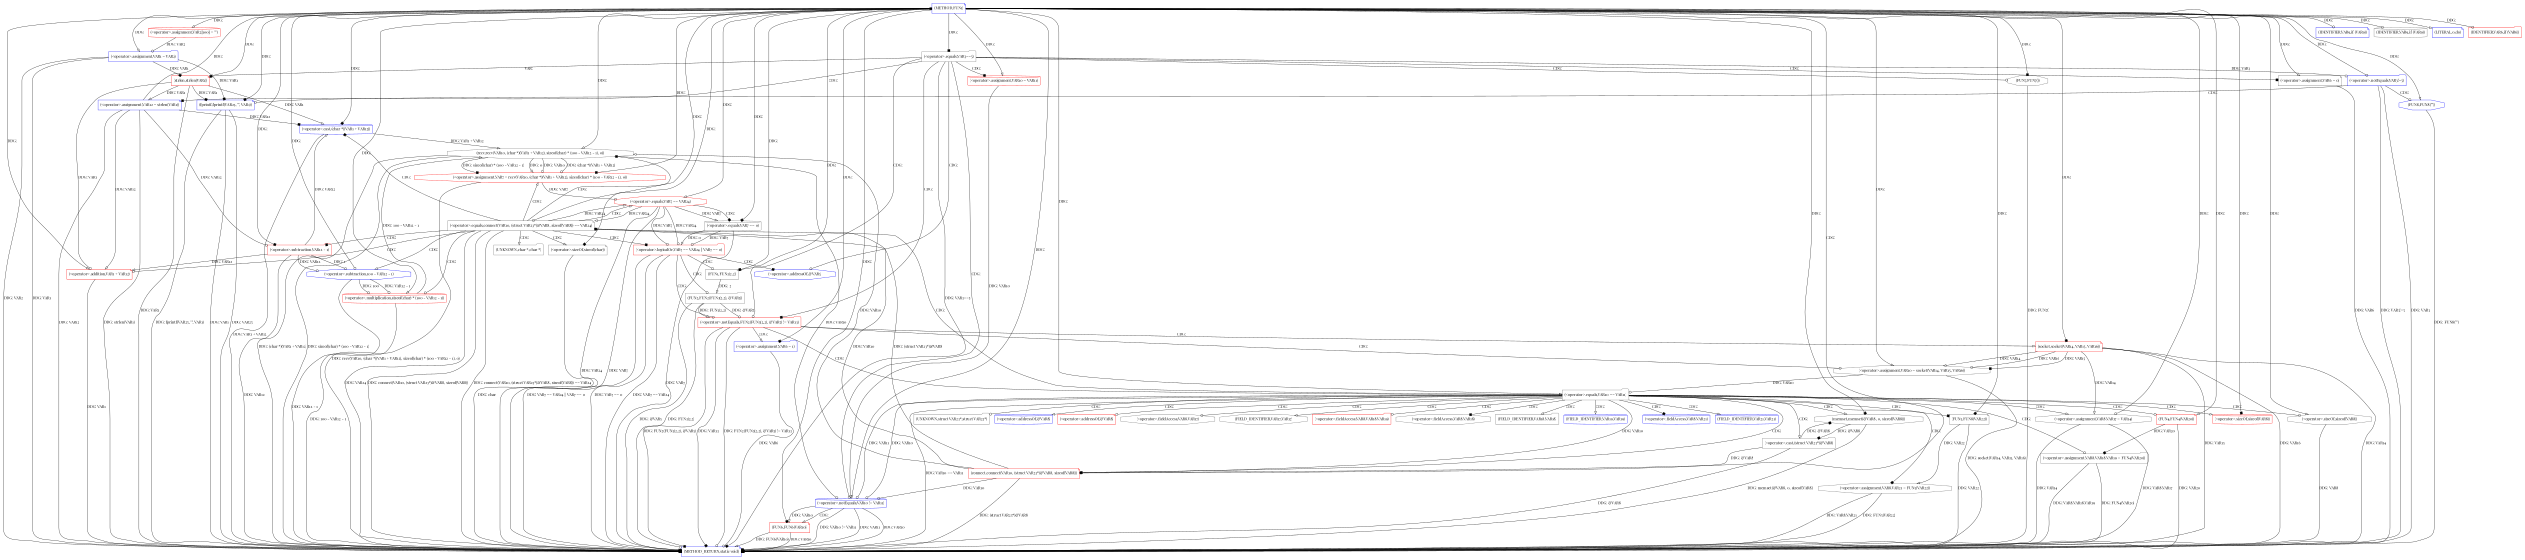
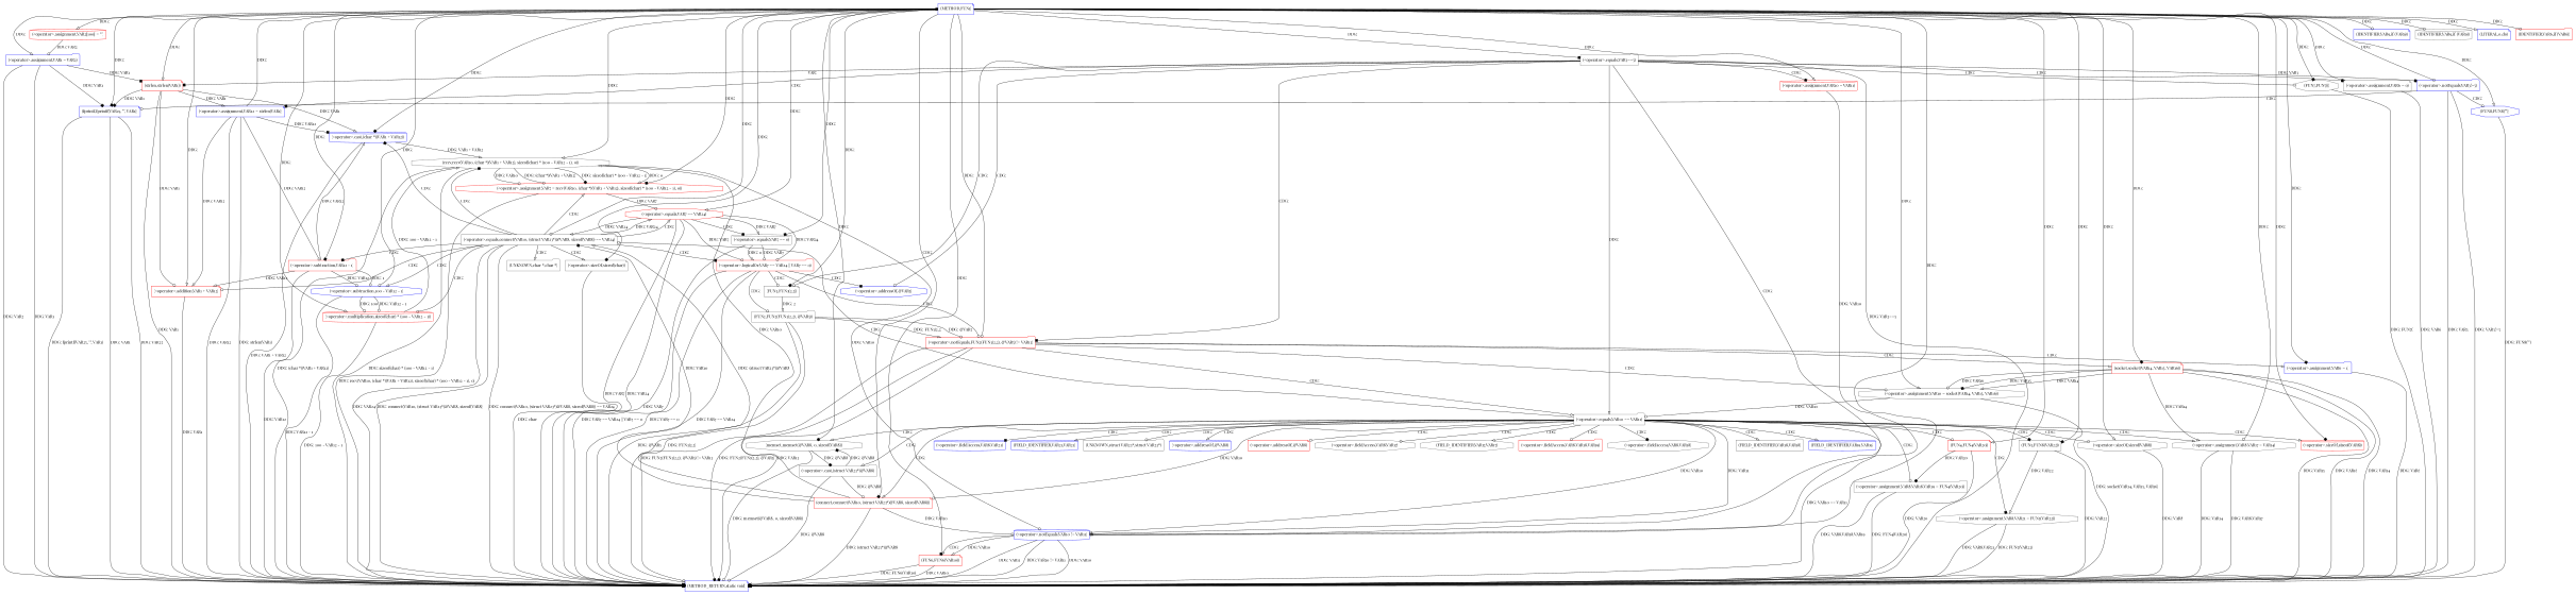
  digraph {
    fontname="Playfair Display"
    node [color=gray40 fontname="Playfair Display" shape=note]
    edge [arrowhead=onormal fontname="Playfair Display"]
    n1 [color=blue label="(METHOD,FUN1)"]
    n2 [color=red label="(<operator>.assignment,VAR2[100] = \"\")" shape=cylinder]
    n3 [color=blue label="(<operator>.assignment,VAR1 = VAR2)" shape=folder]
    n4 [label="(<operator>.equals,VAR3==5)" shape=folder]
    n5 [label="(<operator>.assignment,VAR6 = 0)"]
    n6 [color=red label="(<operator>.assignment,VAR10 = VAR11)" shape=cylinder]
    n7 [color=red label="(strlen,strlen(VAR1))"]
    n8 [color=red label="(<operator>.notEquals,FUN2(FUN3(2,2), &VAR5) != VAR13)" shape=folder]
-   n9 [label="(FUN1,FUN3(2,2))"]
+   n9 [label="(FUN3,FUN3(2,2))"]
    n10 [color=blue label="(<operator>.assignment,VAR6 = 1)" shape=folder]
    n11 [label="(<operator>.assignment,VAR10 = socket(VAR14, VAR15, VAR16))" shape=octagon]
    n12 [color=red label="(socket,socket(VAR14, VAR15, VAR16))"]
    n13 [label="(<operator>.equals,VAR10 == VAR11)" shape=folder]
    n14 [label="(memset,memset(&VAR8, 0, sizeof(VAR8)))" shape=octagon]
    n15 [color=red label="(<operator>.sizeOf,sizeof(VAR8))" shape=cylinder]
    n16 [label="(<operator>.assignment,VAR8.VAR17 = VAR14)" shape=octagon]
    n17 [color=red label="(FUN4,FUN4(VAR20))"]
    n18 [label="(FUN5,FUN8(VAR22))"]
    n19 [label="(<operator>.equals,connect(VAR10, (struct VAR23*)&VAR8, sizeof(VAR8)) == VAR24)"]
    n20 [color=red label="(connect,connect(VAR10, (struct VAR23*)&VAR8, sizeof(VAR8)))"]
    n21 [label="(<operator>.sizeOf,sizeof(VAR8))" shape=octagon]
    n22 [color=red label="(<operator>.assignment,VAR7 = recv(VAR10, (char *)(VAR1 + VAR12), sizeof(char) * (100 - VAR12 - 1), 0))" shape=octagon]
    n23 [label="(recv,recv(VAR10, (char *)(VAR1 + VAR12), sizeof(char) * (100 - VAR12 - 1), 0))" shape=octagon]
    n24 [color=blue label="(<operator>.cast,(char *)(VAR1 + VAR12))" shape=cylinder]
    n25 [color=red label="(<operator>.addition,VAR1 + VAR12)"]
    n26 [color=red label="(<operator>.multiplication,sizeof(char) * (100 - VAR12 - 1))" shape=cylinder]
    n27 [label="(<operator>.sizeOf,sizeof(char))"]
    n28 [color=blue label="(<operator>.subtraction,100 - VAR12 - 1)" shape=octagon]
    n29 [color=red label="(<operator>.subtraction,VAR12 - 1)" shape=folder]
    n30 [color=red label="(<operator>.equals,VAR7 == VAR24)" shape=octagon]
    n31 [label="(<operator>.equals,VAR7 == 0)" shape=cylinder]
    n32 [color=blue label="(IDENTIFIER,VAR9,if (VAR9))"]
    n33 [label="(IDENTIFIER,VAR9,if (VAR9))" shape=cylinder]
    n34 [color=blue label="(LITERAL,0,do)"]
    n35 [color=blue label="(<operator>.notEquals,VAR10 != VAR11)" shape=cylinder]
    n36 [color=red label="(FUN6,FUN6(VAR10))"]
    n37 [color=red label="(IDENTIFIER,VAR6,if (VAR6))" shape=folder]
    n38 [label="(FUN7,FUN7())" shape=octagon]
    n39 [color=blue label="(<operator>.notEquals,VAR3!=5)" shape=folder]
    n40 [color=blue label="(FUN8,FUN8(\"\"))" shape=octagon]
    n41 [color=blue label="(fprintf,fprintf(VAR25, \"\", VAR1))"]
    n42 [color=blue label="(METHOD_RETURN,static void)"]
    n43 [color=blue label="(<operator>.assignment,VAR12 = strlen(VAR1))"]
    n44 [color=blue label="(<operator>.addressOf,&VAR5)" shape=octagon]
    n45 [label="(FUN2,FUN2(FUN3(2,2), &VAR5))" shape=folder]
    n46 [label="(<operator>.assignment,VAR8.VAR18.VAR19 = FUN4(VAR20))" shape=folder]
    n47 [label="(<operator>.assignment,VAR8.VAR21 = FUN5(VAR22))" shape=octagon]
    n48 [label="(<operator>.cast,(struct VAR23*)&VAR8)" shape=folder]
    n49 [color=red label="(<operator>.addressOf,&VAR8)"]
    n50 [label="(<operator>.fieldAccess,VAR8.VAR17)" shape=octagon]
    n51 [label="(FIELD_IDENTIFIER,VAR17,VAR17)" shape=octagon]
    n52 [color=red label="(<operator>.fieldAccess,VAR8.VAR18.VAR19)" shape=folder]
    n53 [label="(<operator>.fieldAccess,VAR8.VAR18)" shape=octagon]
    n54 [label="(FIELD_IDENTIFIER,VAR18,VAR18)" shape=folder]
    n55 [color=blue label="(FIELD_IDENTIFIER,VAR19,VAR19)" shape=cylinder]
    n56 [color=blue label="(<operator>.fieldAccess,VAR8.VAR21)" shape=cylinder]
    n57 [color=blue label="(FIELD_IDENTIFIER,VAR21,VAR21)" shape=cylinder]
    n58 [label="(UNKNOWN,struct VAR23*,struct VAR23*)" shape=folder]
    n59 [color=blue label="(<operator>.addressOf,&VAR8)" shape=cylinder]
    n60 [color=red label="(<operator>.logicalOr,VAR7 == VAR24 || VAR7 == 0)" shape=folder]
    n61 [label="(UNKNOWN,char *,char *)" shape=folder]
    n1 -> n2 [label="DDG: "]
    n1 -> n3 [label="DDG: "]
    n1 -> n4 [arrowhead=box label="DDG: "]
    n1 -> n5 [label="DDG: "]
    n1 -> n6 [label="DDG: "]
    n1 -> n7 [label="DDG: "]
    n1 -> n8 [arrowhead=odot label="DDG: "]
    n1 -> n9 [arrowhead=box label="DDG: "]
    n1 -> n10 [arrowhead=box label="DDG: "]
    n1 -> n11 [label="DDG: "]
    n1 -> n12 [arrowhead=box label="DDG: "]
-   n1 -> n13 [label="DDG: "]
+   n4 -> n13 [label="DDG: "]
    n1 -> n14 [arrowhead=box label="DDG: "]
    n1 -> n15 [arrowhead=box label="DDG: "]
    n1 -> n16 [arrowhead=odot label="DDG: "]
    n1 -> n17 [label="DDG: "]
    n1 -> n18 [arrowhead=box label="DDG: "]
    n1 -> n19 [arrowhead=odot label="DDG: "]
    n1 -> n20 [arrowhead=box label="CDG: "]
    n1 -> n21 [label="DDG: "]
    n1 -> n22 [arrowhead=box label="DDG: "]
    n1 -> n23 [label="DDG: "]
    n1 -> n24 [arrowhead=box label="DDG: "]
    n1 -> n25 [label="DDG: "]
    n1 -> n26 [label="DDG: "]
    n1 -> n27 [arrowhead=box label="DDG: "]
    n1 -> n28 [arrowhead=odot label="DDG: "]
    n1 -> n29 [arrowhead=box label="DDG: "]
    n1 -> n30 [label="DDG: "]
    n1 -> n31 [arrowhead=box label="DDG: "]
    n1 -> n32 [arrowhead=odot label="DDG: "]
    n1 -> n33 [arrowhead=odot label="DDG: "]
    n1 -> n34 [label="DDG: "]
    n1 -> n35 [label="DDG: "]
    n1 -> n36 [arrowhead=box label="DDG: "]
    n1 -> n37 [arrowhead=odot label="DDG: "]
    n1 -> n38 [arrowhead=box label="DDG: "]
    n1 -> n39 [arrowhead=odot label="DDG: "]
    n1 -> n40 [label="DDG: "]
    n1 -> n41 [arrowhead=box label="DDG: "]
    n2 -> n3 [arrowhead=odot label="DDG: VAR2"]
    n3 -> n7 [arrowhead=box label="DDG: VAR1"]
    n3 -> n41 [arrowhead=box label="DDG: VAR1"]
    n3 -> n42 [label="DDG: VAR1"]
    n3 -> n42 [arrowhead=odot label="DDG: VAR2"]
    n4 -> n5 [arrowhead=box label="CDG: "]
    n4 -> n6 [arrowhead=box label="CDG: "]
    n4 -> n7 [arrowhead=box label="VAR: "]
    n4 -> n8 [arrowhead=box label="CDG: "]
    n4 -> n9 [arrowhead=odot label="CDG: "]
    n4 -> n35 [arrowhead=odot label="CDG: "]
    n4 -> n38 [arrowhead=odot label="CDG: "]
-   n4 -> n39 [arrowhead=odot label="DDG: VAR3"]
+   n4 -> n39 [arrowhead=box label="DDG: VAR3"]
    n4 -> n42 [arrowhead=box label="DDG: VAR3==5"]
    n4 -> n43 [arrowhead=box label="CDG: "]
    n4 -> n44 [arrowhead=odot label="CDG: "]
    n5 -> n42 [arrowhead=odot label="DDG: VAR6"]
    n6 -> n35 [label="DDG: VAR10"]
    n7 -> n24 [label="DDG: VAR1"]
    n7 -> n25 [arrowhead=odot label="DDG: VAR1"]
    n7 -> n41 [arrowhead=box label="DDG: VAR1"]
    n7 -> n42 [label="DDG: VAR1"]
    n7 -> n43 [label="DDG: VAR1"]
    n8 -> n10 [label="CDG: "]
    n8 -> n11 [arrowhead=odot label="CDG: "]
    n8 -> n12 [label="CDG: "]
    n8 -> n13 [label="CDG: "]
    n8 -> n42 [arrowhead=box label="DDG: VAR13"]
    n8 -> n42 [arrowhead=odot label="DDG: FUN2(FUN3(2,2), &VAR5) != VAR13"]
    n8 -> n42 [arrowhead=box label="DDG: FUN2(FUN3(2,2), &VAR5)"]
    n9 -> n45 [label="DDG: 2"]
    n10 -> n42 [arrowhead=odot label="DDG: VAR6"]
    n11 -> n13 [arrowhead=odot label="DDG: VAR10"]
    n11 -> n42 [arrowhead=box label="DDG: socket(VAR14, VAR15, VAR16)"]
    n12 -> n11 [label="DDG: VAR14"]
    n12 -> n11 [arrowhead=box label="DDG: VAR15"]
    n12 -> n11 [arrowhead=odot label="DDG: VAR16"]
    n12 -> n16 [label="DDG: VAR14"]
    n12 -> n42 [label="DDG: VAR15"]
    n12 -> n42 [arrowhead=odot label="DDG: VAR16"]
    n12 -> n42 [arrowhead=odot label="DDG: VAR14"]
    n13 -> n14 [label="CDG: "]
    n13 -> n15 [label="CDG: "]
    n13 -> n16 [label="CDG: "]
    n13 -> n17 [arrowhead=odot label="CDG: "]
    n13 -> n18 [arrowhead=box label="CDG: "]
    n13 -> n19 [arrowhead=odot label="CDG: "]
    n13 -> n20 [arrowhead=odot label="DDG: VAR10"]
    n13 -> n20 [label="CDG: "]
    n13 -> n21 [arrowhead=odot label="CDG: "]
    n13 -> n35 [arrowhead=odot label="DDG: VAR10"]
    n13 -> n35 [arrowhead=odot label="DDG: VAR11"]
    n13 -> n42 [label="DDG: VAR10 == VAR11"]
    n13 -> n46 [arrowhead=odot label="CDG: "]
    n13 -> n47 [arrowhead=box label="CDG: "]
    n13 -> n48 [label="CDG: "]
    n13 -> n49 [arrowhead=odot label="CDG: "]
    n13 -> n50 [arrowhead=odot label="CDG: "]
    n13 -> n51 [label="CDG: "]
    n13 -> n52 [arrowhead=odot label="CDG: "]
    n13 -> n53 [arrowhead=box label="CDG: "]
    n13 -> n54 [label="CDG: "]
    n13 -> n55 [label="CDG: "]
    n13 -> n56 [arrowhead=box label="CDG: "]
    n13 -> n57 [label="CDG: "]
    n13 -> n58 [arrowhead=odot label="CDG: "]
    n13 -> n59 [label="CDG: "]
    n14 -> n42 [arrowhead=odot label="DDG: memset(&VAR8, 0, sizeof(VAR8))"]
    n14 -> n48 [arrowhead=box label="DDG: &VAR8"]
    n16 -> n42 [label="DDG: VAR8.VAR17"]
    n16 -> n42 [arrowhead=box label="DDG: VAR14"]
    n17 -> n42 [label="DDG: VAR20"]
    n17 -> n46 [arrowhead=box label="DDG: VAR20"]
    n18 -> n42 [label="DDG: VAR22"]
    n18 -> n47 [label="DDG: VAR22"]
    n19 -> n22 [label="CDG: "]
    n19 -> n23 [arrowhead=box label="CDG: "]
    n19 -> n24 [arrowhead=box label="CDG: "]
    n19 -> n25 [arrowhead=odot label="CDG: "]
    n19 -> n26 [arrowhead=odot label="CDG: "]
    n19 -> n27 [label="CDG: "]
    n19 -> n28 [label="CDG: "]
    n19 -> n29 [arrowhead=box label="CDG: "]
    n19 -> n30 [label="DDG: VAR24"]
    n19 -> n30 [label="CDG: "]
    n19 -> n42 [label="DDG: connect(VAR10, (struct VAR23*)&VAR8, sizeof(VAR8))"]
    n19 -> n42 [label="DDG: connect(VAR10, (struct VAR23*)&VAR8, sizeof(VAR8)) == VAR24"]
    n19 -> n42 [arrowhead=box label="DDG: VAR24"]
    n19 -> n60 [arrowhead=box label="CDG: "]
    n19 -> n61 [label="CDG: "]
    n20 -> n19 [arrowhead=box label="DDG: VAR10"]
    n20 -> n19 [label="DDG: (struct VAR23*)&VAR8"]
    n20 -> n23 [label="DDG: VAR10"]
    n20 -> n35 [arrowhead=odot label="DDG: VAR10"]
    n20 -> n42 [arrowhead=odot label="DDG: (struct VAR23*)&VAR8"]
    n21 -> n42 [arrowhead=box label="DDG: VAR8"]
    n22 -> n30 [arrowhead=odot label="DDG: VAR7"]
    n22 -> n42 [arrowhead=box label="DDG: recv(VAR10, (char *)(VAR1 + VAR12), sizeof(char) * (100 - VAR12 - 1), 0)"]
    n23 -> n22 [arrowhead=odot label="DDG: VAR10"]
    n23 -> n22 [arrowhead=odot label="DDG: (char *)(VAR1 + VAR12)"]
    n23 -> n22 [arrowhead=box label="DDG: sizeof(char) * (100 - VAR12 - 1)"]
    n23 -> n22 [label="DDG: 0"]
    n23 -> n35 [arrowhead=odot label="DDG: VAR10"]
    n23 -> n42 [arrowhead=odot label="DDG: (char *)(VAR1 + VAR12)"]
    n23 -> n42 [arrowhead=box label="DDG: sizeof(char) * (100 - VAR12 - 1)"]
    n24 -> n23 [label="DDG: VAR1 + VAR12"]
    n24 -> n42 [label="DDG: VAR1 + VAR12"]
    n25 -> n42 [arrowhead=box label="DDG: VAR1"]
    n26 -> n23 [label="DDG: 100 - VAR12 - 1"]
    n26 -> n42 [label="DDG: 100 - VAR12 - 1"]
    n27 -> n42 [label="DDG: char"]
    n28 -> n26 [arrowhead=odot label="DDG: 100"]
    n28 -> n26 [arrowhead=odot label="DDG: VAR12 - 1"]
    n28 -> n42 [arrowhead=odot label="DDG: VAR12 - 1"]
    n29 -> n24 [label="DDG: VAR12"]
    n29 -> n25 [label="DDG: VAR12"]
    n29 -> n28 [arrowhead=odot label="DDG: VAR12"]
    n29 -> n28 [arrowhead=odot label="DDG: 1"]
    n29 -> n42 [arrowhead=box label="DDG: VAR12"]
    n30 -> n19 [label="DDG: VAR24"]
    n30 -> n31 [label="DDG: VAR7"]
    n30 -> n31 [arrowhead=box label="CDG: "]
    n30 -> n42 [arrowhead=box label="DDG: VAR24"]
    n30 -> n42 [arrowhead=odot label="DDG: VAR7"]
    n30 -> n60 [arrowhead=odot label="DDG: VAR7"]
    n30 -> n60 [arrowhead=odot label="DDG: VAR24"]
    n31 -> n42 [arrowhead=odot label="DDG: VAR7"]
    n31 -> n60 [arrowhead=odot label="DDG: VAR7"]
    n31 -> n60 [label="DDG: 0"]
    n35 -> n36 [label="DDG: VAR10"]
    n35 -> n36 [label="CDG: "]
    n35 -> n42 [arrowhead=box label="DDG: VAR11"]
    n35 -> n42 [label="DDG: VAR10"]
    n35 -> n42 [arrowhead=box label="DDG: VAR10 != VAR11"]
    n36 -> n42 [label="DDG: FUN6(VAR10)"]
    n36 -> n42 [arrowhead=box label="DDG: VAR10"]
    n38 -> n42 [arrowhead=box label="DDG: FUN7()"]
    n39 -> n40 [arrowhead=odot label="CDG: "]
    n39 -> n41 [arrowhead=odot label="CDG: "]
    n39 -> n42 [arrowhead=box label="DDG: VAR3!=5"]
    n39 -> n42 [arrowhead=odot label="DDG: VAR3"]
    n40 -> n42 [arrowhead=odot label="DDG: FUN8(\"\")"]
    n41 -> n42 [arrowhead=odot label="DDG: VAR25"]
    n41 -> n42 [arrowhead=odot label="DDG: fprintf(VAR25, \"\", VAR1)"]
    n41 -> n42 [arrowhead=box label="DDG: VAR1"]
    n43 -> n1 [arrowhead=box label="DDG: "]
    n43 -> n24 [arrowhead=box label="DDG: VAR12"]
    n43 -> n25 [label="DDG: VAR12"]
    n43 -> n29 [arrowhead=odot label="DDG: VAR12"]
    n43 -> n42 [arrowhead=box label="DDG: strlen(VAR1)"]
    n43 -> n42 [arrowhead=odot label="DDG: VAR12"]
    n45 -> n8 [label="DDG: FUN3(2,2)"]
    n45 -> n8 [arrowhead=odot label="DDG: &VAR5"]
    n45 -> n42 [label="DDG: &VAR5"]
    n45 -> n42 [arrowhead=odot label="DDG: FUN3(2,2)"]
    n46 -> n42 [label="DDG: FUN4(VAR20)"]
    n46 -> n42 [label="DDG: VAR8.VAR18.VAR19"]
    n47 -> n42 [label="DDG: VAR8.VAR21"]
    n47 -> n42 [label="DDG: FUN5(VAR22)"]
    n48 -> n14 [arrowhead=box label="DDG: &VAR8"]
    n48 -> n20 [arrowhead=odot label="DDG: &VAR8"]
    n48 -> n42 [arrowhead=odot label="DDG: &VAR8"]
    n60 -> n8 [arrowhead=odot label="CDG: "]
    n60 -> n9 [arrowhead=odot label="CDG: "]
    n60 -> n42 [label="DDG: VAR7 == VAR24"]
    n60 -> n42 [arrowhead=box label="DDG: VAR7 == VAR24 || VAR7 == 0"]
    n60 -> n42 [arrowhead=box label="DDG: VAR7 == 0"]
    n60 -> n44 [arrowhead=box label="CDG: "]
    n60 -> n45 [arrowhead=odot label="CDG: "]
  }
